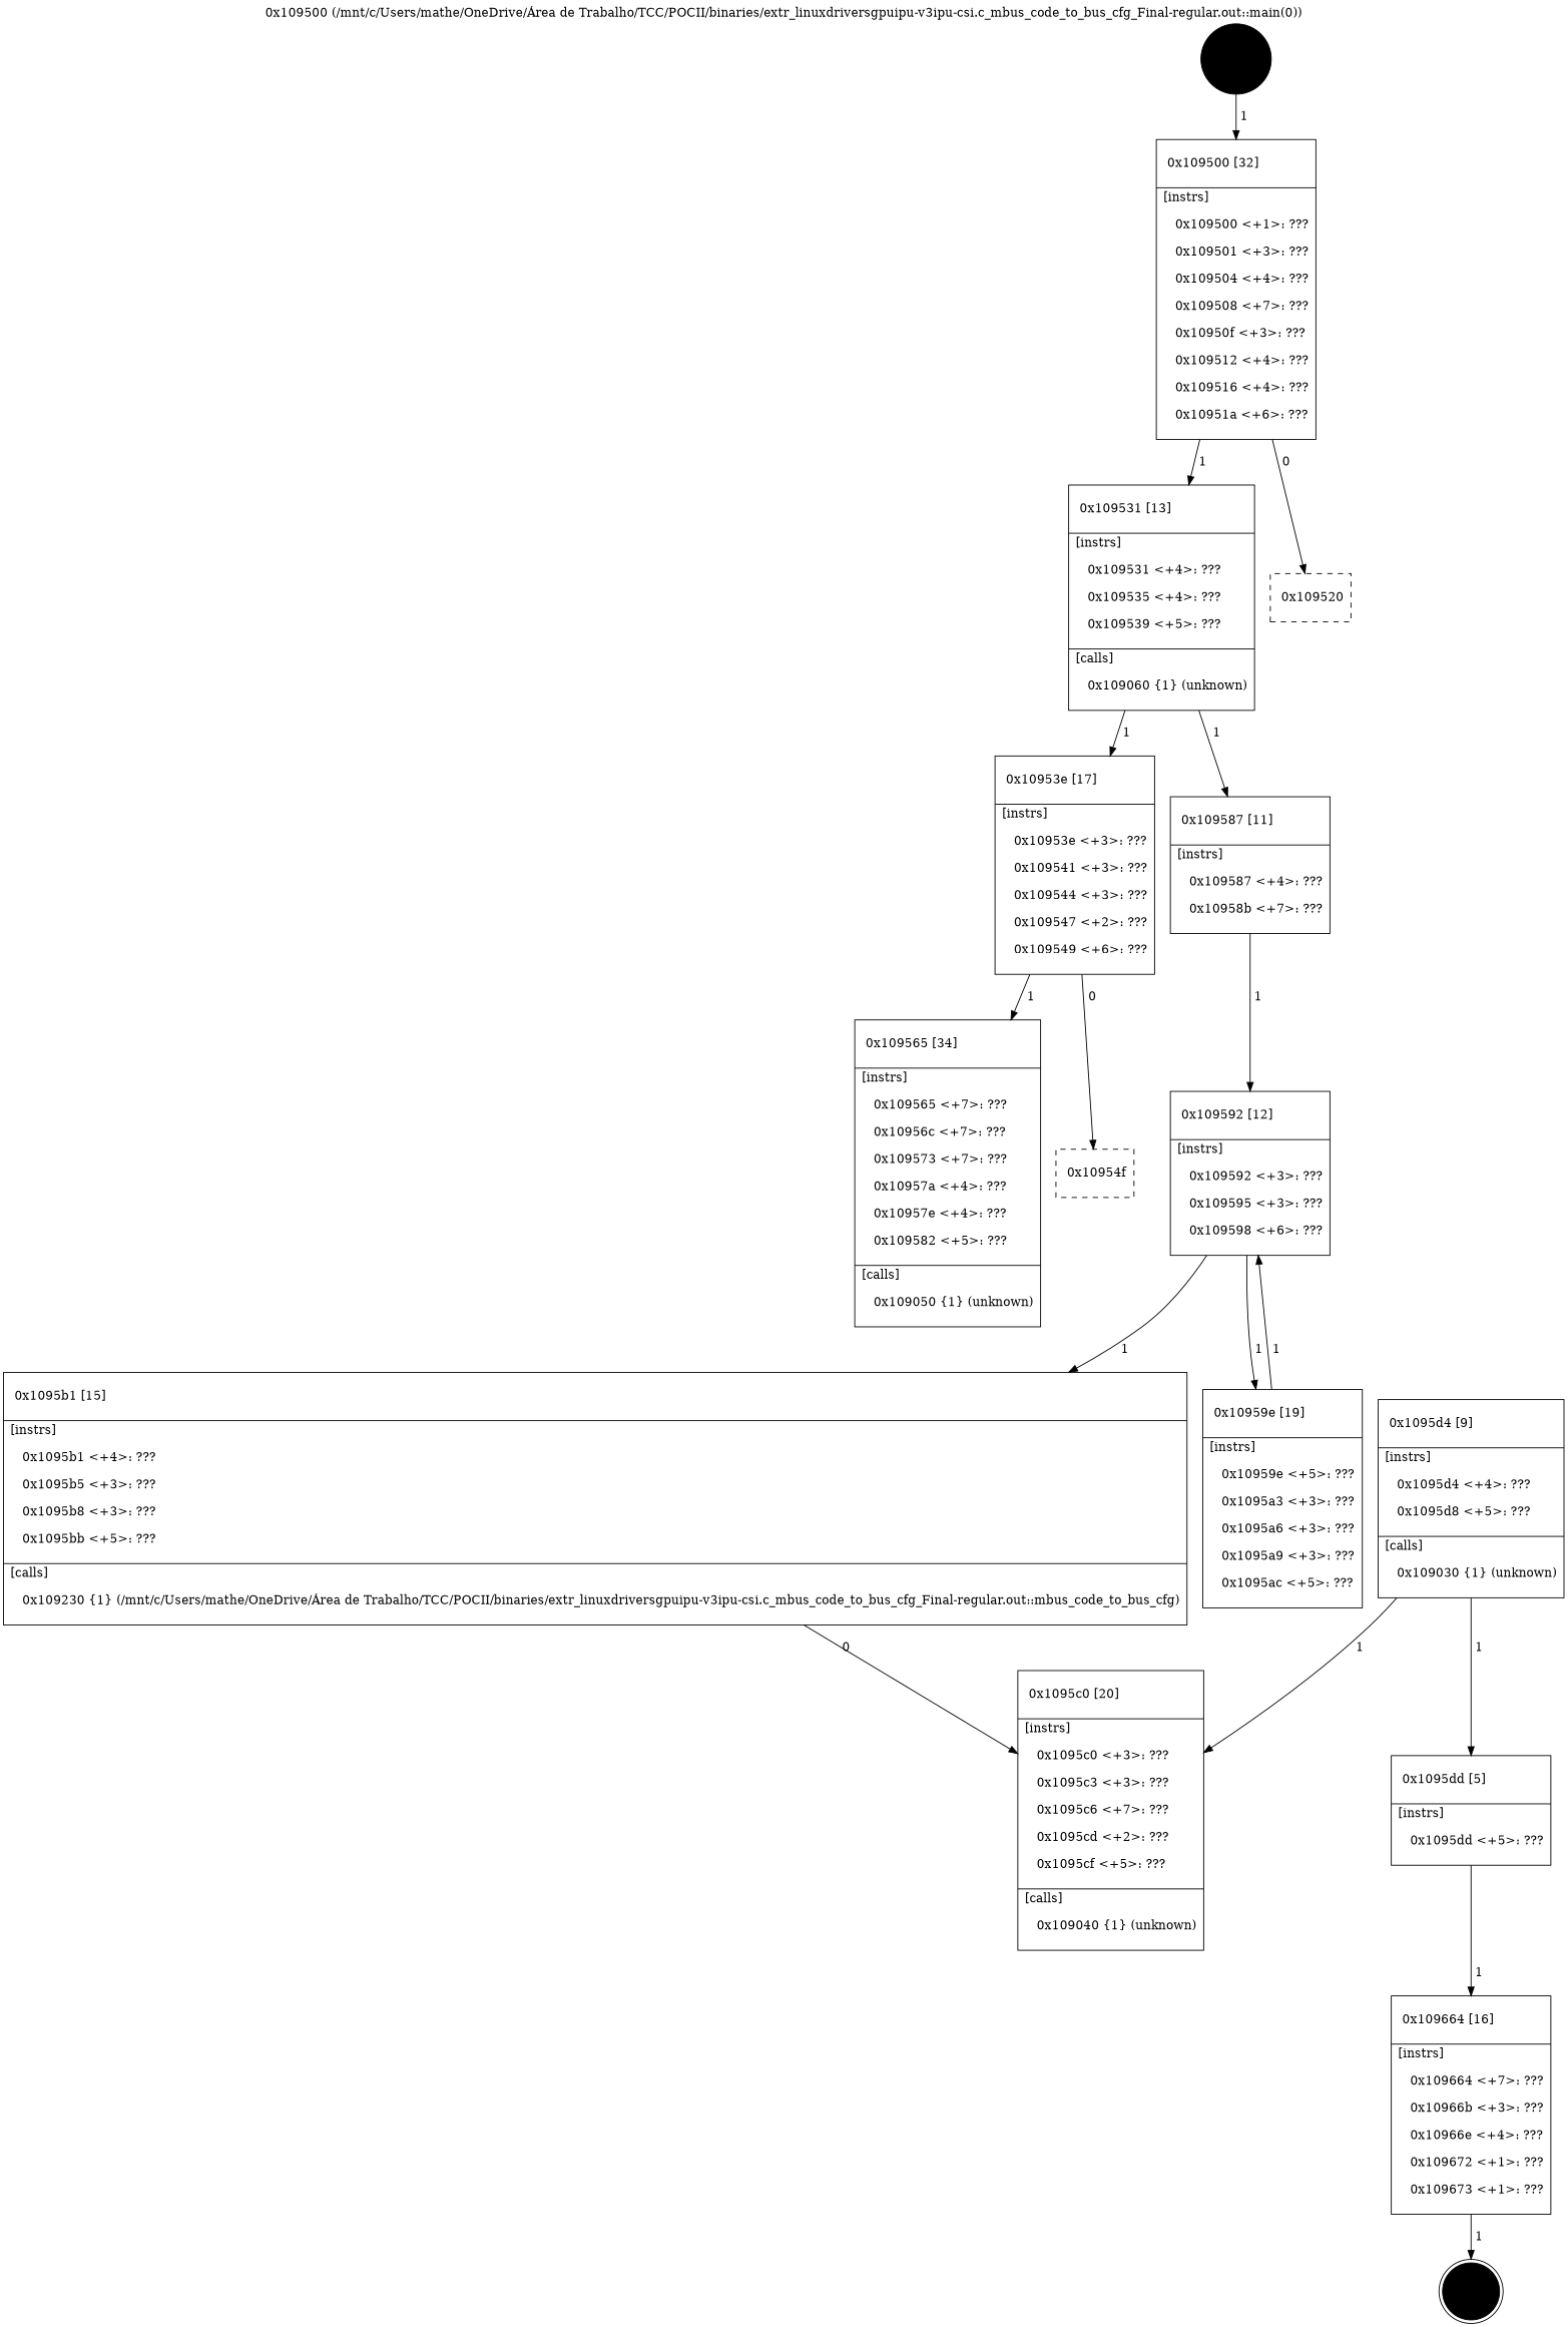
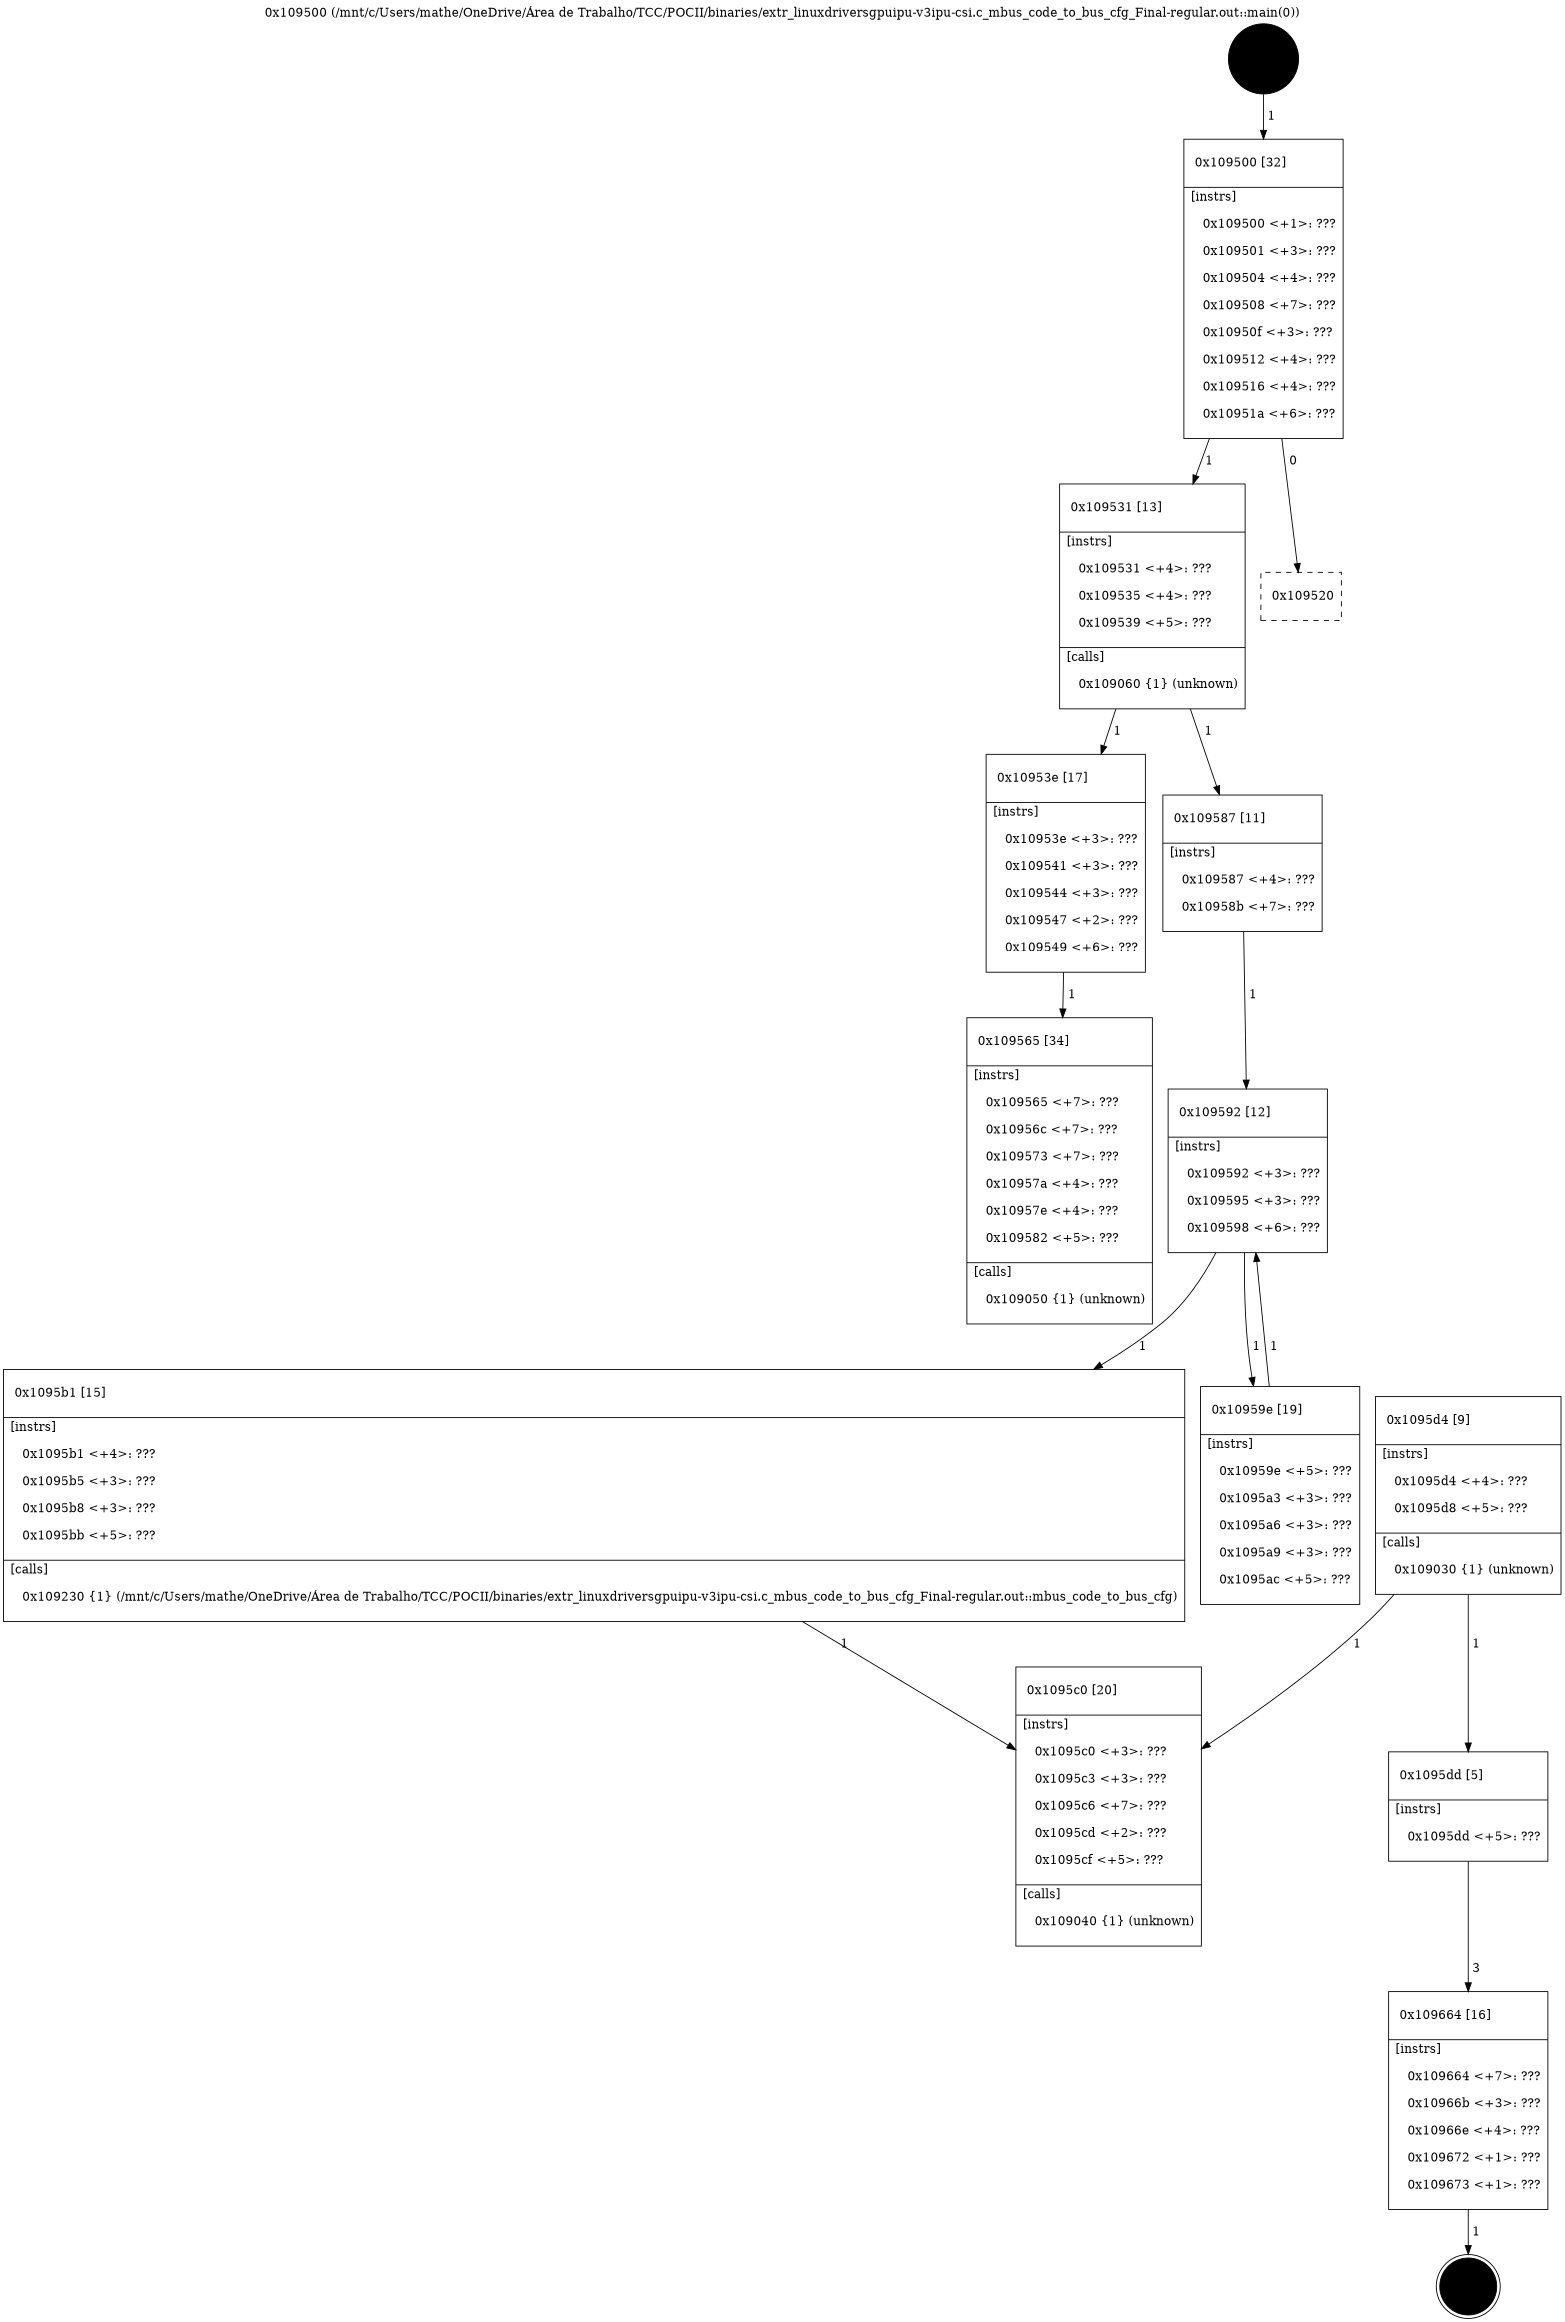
  digraph {
    label="0x109500 (/mnt/c/Users/mathe/OneDrive/Área de Trabalho/TCC/POCII/binaries/extr_linuxdriversgpuipu-v3ipu-csi.c_mbus_code_to_bus_cfg_Final-regular.out::main(0))"
    labelloc=t
    node [shape=record]
    Entry [fillcolor=black height=0.3 shape=circle style=filled width=0.3]
    n2 [label="{\n     0x109500 [32]\l\n     | [instrs]\l\n     &nbsp;&nbsp;0x109500 \<+1\>: ???\l\n     &nbsp;&nbsp;0x109501 \<+3\>: ???\l\n     &nbsp;&nbsp;0x109504 \<+4\>: ???\l\n     &nbsp;&nbsp;0x109508 \<+7\>: ???\l\n     &nbsp;&nbsp;0x10950f \<+3\>: ???\l\n     &nbsp;&nbsp;0x109512 \<+4\>: ???\l\n     &nbsp;&nbsp;0x109516 \<+4\>: ???\l\n     &nbsp;&nbsp;0x10951a \<+6\>: ???\l\n  }"]
    n3 [label="{\n     0x109531 [13]\l\n     | [instrs]\l\n     &nbsp;&nbsp;0x109531 \<+4\>: ???\l\n     &nbsp;&nbsp;0x109535 \<+4\>: ???\l\n     &nbsp;&nbsp;0x109539 \<+5\>: ???\l\n     | [calls]\l\n     &nbsp;&nbsp;0x109060 \{1\} (unknown)\l\n  }"]
    n4 [label="{\n     0x109520\l\n  }" style=dashed]
    n5 [label="{\n     0x10953e [17]\l\n     | [instrs]\l\n     &nbsp;&nbsp;0x10953e \<+3\>: ???\l\n     &nbsp;&nbsp;0x109541 \<+3\>: ???\l\n     &nbsp;&nbsp;0x109544 \<+3\>: ???\l\n     &nbsp;&nbsp;0x109547 \<+2\>: ???\l\n     &nbsp;&nbsp;0x109549 \<+6\>: ???\l\n  }"]
    n6 [label="{\n     0x109587 [11]\l\n     | [instrs]\l\n     &nbsp;&nbsp;0x109587 \<+4\>: ???\l\n     &nbsp;&nbsp;0x10958b \<+7\>: ???\l\n  }"]
    n7 [label="{\n     0x109565 [34]\l\n     | [instrs]\l\n     &nbsp;&nbsp;0x109565 \<+7\>: ???\l\n     &nbsp;&nbsp;0x10956c \<+7\>: ???\l\n     &nbsp;&nbsp;0x109573 \<+7\>: ???\l\n     &nbsp;&nbsp;0x10957a \<+4\>: ???\l\n     &nbsp;&nbsp;0x10957e \<+4\>: ???\l\n     &nbsp;&nbsp;0x109582 \<+5\>: ???\l\n     | [calls]\l\n     &nbsp;&nbsp;0x109050 \{1\} (unknown)\l\n  }"]
-   n8 [label="{\n     0x10954f\l\n  }" style=dashed]
    n9 [label="{\n     0x109592 [12]\l\n     | [instrs]\l\n     &nbsp;&nbsp;0x109592 \<+3\>: ???\l\n     &nbsp;&nbsp;0x109595 \<+3\>: ???\l\n     &nbsp;&nbsp;0x109598 \<+6\>: ???\l\n  }"]
    n10 [label="{\n     0x1095b1 [15]\l\n     | [instrs]\l\n     &nbsp;&nbsp;0x1095b1 \<+4\>: ???\l\n     &nbsp;&nbsp;0x1095b5 \<+3\>: ???\l\n     &nbsp;&nbsp;0x1095b8 \<+3\>: ???\l\n     &nbsp;&nbsp;0x1095bb \<+5\>: ???\l\n     | [calls]\l\n     &nbsp;&nbsp;0x109230 \{1\} (/mnt/c/Users/mathe/OneDrive/Área de Trabalho/TCC/POCII/binaries/extr_linuxdriversgpuipu-v3ipu-csi.c_mbus_code_to_bus_cfg_Final-regular.out::mbus_code_to_bus_cfg)\l\n  }"]
    n11 [label="{\n     0x10959e [19]\l\n     | [instrs]\l\n     &nbsp;&nbsp;0x10959e \<+5\>: ???\l\n     &nbsp;&nbsp;0x1095a3 \<+3\>: ???\l\n     &nbsp;&nbsp;0x1095a6 \<+3\>: ???\l\n     &nbsp;&nbsp;0x1095a9 \<+3\>: ???\l\n     &nbsp;&nbsp;0x1095ac \<+5\>: ???\l\n  }"]
    n12 [label="{\n     0x1095c0 [20]\l\n     | [instrs]\l\n     &nbsp;&nbsp;0x1095c0 \<+3\>: ???\l\n     &nbsp;&nbsp;0x1095c3 \<+3\>: ???\l\n     &nbsp;&nbsp;0x1095c6 \<+7\>: ???\l\n     &nbsp;&nbsp;0x1095cd \<+2\>: ???\l\n     &nbsp;&nbsp;0x1095cf \<+5\>: ???\l\n     | [calls]\l\n     &nbsp;&nbsp;0x109040 \{1\} (unknown)\l\n  }"]
    Exit [fillcolor=black height=0.3 peripheries=2 shape=circle style=filled width=0.3]
    n14 [label="{\n     0x1095d4 [9]\l\n     | [instrs]\l\n     &nbsp;&nbsp;0x1095d4 \<+4\>: ???\l\n     &nbsp;&nbsp;0x1095d8 \<+5\>: ???\l\n     | [calls]\l\n     &nbsp;&nbsp;0x109030 \{1\} (unknown)\l\n  }"]
    n15 [label="{\n     0x1095dd [5]\l\n     | [instrs]\l\n     &nbsp;&nbsp;0x1095dd \<+5\>: ???\l\n  }"]
    n16 [label="{\n     0x109664 [16]\l\n     | [instrs]\l\n     &nbsp;&nbsp;0x109664 \<+7\>: ???\l\n     &nbsp;&nbsp;0x10966b \<+3\>: ???\l\n     &nbsp;&nbsp;0x10966e \<+4\>: ???\l\n     &nbsp;&nbsp;0x109672 \<+1\>: ???\l\n     &nbsp;&nbsp;0x109673 \<+1\>: ???\l\n  }"]
    Entry -> n2 [label=" 1"]
    n2 -> n3 [label=" 1"]
    n2 -> n4 [label=" 0"]
    n3 -> n5 [label=" 1"]
    n3 -> n6 [label=" 1"]
    n5 -> n7 [label=" 1"]
-   n5 -> n8 [label=" 0"]
    n6 -> n9 [label=" 1"]
    n9 -> n10 [label=" 1"]
    n9 -> n11 [label=" 1"]
-   n10 -> n12 [label=" 0"]
+   n10 -> n12 [label=" 1"]
    n11 -> n9 [label=" 1"]
    n14 -> n12 [label=" 1"]
    n14 -> n15 [label=" 1"]
-   n15 -> n16 [label=" 1"]
+   n15 -> n16 [label=" 3"]
    n16 -> Exit [label=" 1"]
  }
